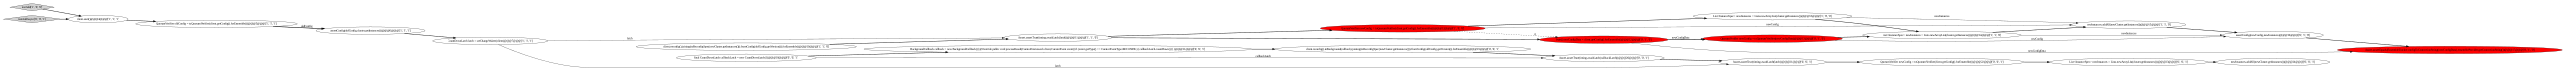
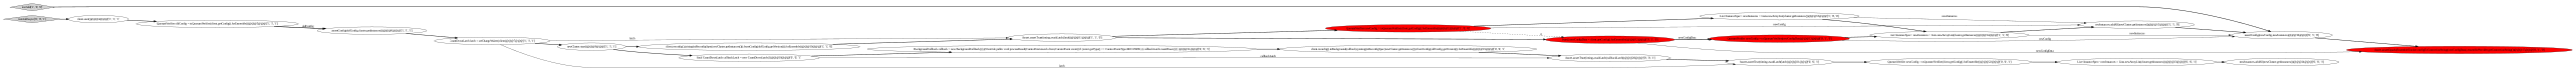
  digraph {
    fontname="Liberation Serif"
    rankdir=LR
    node [fillcolor=white fontname="Liberation Serif" shape=ellipse style=filled]
    edge [fontname="Liberation Serif" style=bold]
    n1 [label="newInstances.addAll(newCluster.getInstances())@@@15@@@['1', '1', '0']"]
    n2 [label="assertConfig(newConfig,newInstances)@@@16@@@['0', '1', '0']"]
    n3 [fillcolor=red label="Assert.assertEquals(EnsembleTracker.configToConnectionString(newConfigData),ensembleProvider.getConnectionString())@@@17@@@['0', '1', '0']"]
    n4 [label="client.reconfig().inBackground(callback).joining(toReconfigSpec(newCluster.getInstances())).fromConfig(oldConfig.getVersion()).forEnsemble()@@@19@@@['0', '0', '1']"]
    n5 [label="Assert.assertTrue(timing.awaitLatch(callbackLatch))@@@20@@@['0', '0', '1']"]
    n6 [label="Assert.assertTrue(timing.awaitLatch(latch))@@@21@@@['0', '0', '1']"]
+   n7 [label="newCluster.start()@@@9@@@['1', '1', '1']"]
    n8 [label="final CountDownLatch callbackLatch = new CountDownLatch(1)@@@10@@@['0', '0', '1']"]
    n9 [label="client.reconfig().joining(toReconfigSpec(newCluster.getInstances())).fromConfig(oldConfig.getVersion()).forEnsemble()@@@10@@@['1', '1', '0']"]
    n10 [label="BackgroundCallback callback = new BackgroundCallback(){@Override public void processResult(CuratorFramework client,CuratorEvent event){if (event.getType() == CuratorEventType.RECONFIG) {callbackLatch.countDown()}}}@@@11@@@['0', '0', '1']"]
    n11 [label="Assert.assertTrue(timing.awaitLatch(latch))@@@11@@@['1', '1', '0']"]
    n12 [fillcolor=red label="QuorumVerifier newConfig = toQuorumVerifier(client.getConfig().forEnsemble())@@@12@@@['1', '0', '0']"]
    n13 [fillcolor=red label="byte(( newConfigData = client.getConfig().forEnsemble()@@@12@@@['0', '1', '0']"]
    n14 [label="List<InstanceSpec> newInstances = Lists.newArrayList(cluster.getInstances())@@@13@@@['1', '0', '0']"]
    n15 [fillcolor=red label="QuorumVerifier newConfig = toQuorumVerifier(newConfigData)@@@13@@@['0', '1', '0']"]
    n16 [label="QuorumVerifier newConfig = toQuorumVerifier(client.getConfig().forEnsemble())@@@22@@@['0', '0', '1']"]
    n17 [label="List<InstanceSpec> newInstances = Lists.newArrayList(cluster.getInstances())@@@23@@@['0', '0', '1']"]
    n18 [label="newInstances.addAll(newCluster.getInstances())@@@24@@@['0', '0', '1']"]
    n19 [fillcolor=lightgray label="testAddAsync['0', '0', '1']" shape=diamond]
    n20 [label="client.start()@@@4@@@['1', '1', '1']"]
    n21 [label="QuorumVerifier oldConfig = toQuorumVerifier(client.getConfig().forEnsemble())@@@5@@@['1', '1', '1']"]
    n22 [label="assertConfig(oldConfig,cluster.getInstances())@@@6@@@['1', '1', '1']"]
    n23 [label="CountDownLatch latch = setChangeWaiter(client)@@@7@@@['1', '1', '1']"]
    n24 [label="List<InstanceSpec> newInstances = Lists.newArrayList(cluster.getInstances())@@@14@@@['1', '1', '0']"]
    n25 [fillcolor=lightgray label="testAdd['1', '0', '0']" shape=diamond]
    n1 -> n2
    n2 -> n3
    n4 -> n5
    n5 -> n6
    n6 -> n16
+   n7 -> n8
+   n7 -> n9
    n8 -> n5 [label=callbackLatch style=solid]
    n8 -> n10
    n9 -> n11
    n10 -> n4
    n11 -> n12
    n11 -> n13
    n12 -> n1 [label=newConfig style=solid]
    n12 -> n13 [label=0 style=dashed]
    n12 -> n14
    n13 -> n3 [label=newConfigData style=solid]
    n13 -> n15 [label=newConfigData style=solid]
    n13 -> n15
    n14 -> n1 [label=newInstances style=solid]
    n14 -> n24
    n15 -> n2 [label=newConfig style=solid]
    n15 -> n24
    n16 -> n17
    n17 -> n18
    n19 -> n20
    n20 -> n21
    n21 -> n22
    n21 -> n22 [label=oldConfig style=solid]
    n22 -> n23
    n23 -> n6 [label=latch style=solid]
+   n23 -> n7
    n23 -> n11 [label=latch style=solid]
    n24 -> n1
    n24 -> n2 [label=newInstances style=solid]
-   n25 -> n20
+   n25 -> n2
  }
